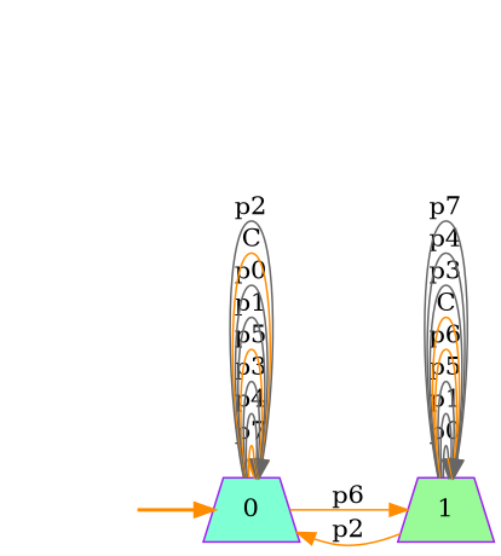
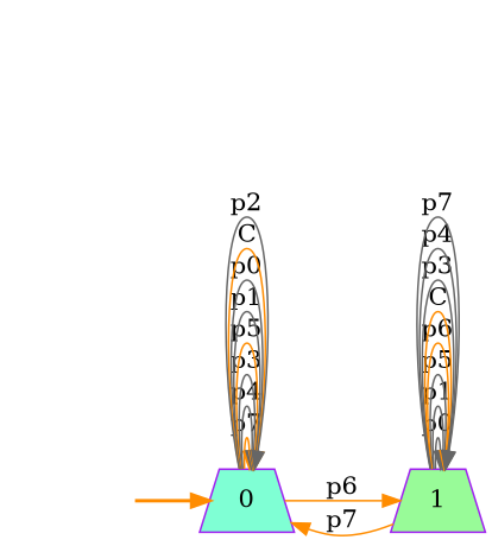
  digraph {
    rankdir=LR
    node [style=filled color=purple shape=trapezium]
    edge [color=gray40]
    fake0 [style=invisible color="" shape=""]
    n2 [fillcolor=aquamarine label=0 root=true]
    n3 [fillcolor=palegreen label=1]
    fake0 -> n2 [color=darkorange style=bold]
    n2 -> n2 [color=darkorange label=p7]
    n2 -> n2 [label=p4]
    n2 -> n2 [label=p3]
    n2 -> n2 [color=darkorange label=p5]
    n2 -> n2 [label=p1]
    n2 -> n2 [label=p0]
    n2 -> n2 [color=darkorange label=C]
    n2 -> n2 [label=p2]
    n2 -> n3 [color=darkorange label=p6]
-   n3 -> n2 [color=darkorange label=p2]
+   n3 -> n2 [color=darkorange label=p7]
    n3 -> n3 [label=p0]
    n3 -> n3 [label=p1]
    n3 -> n3 [label=p5]
    n3 -> n3 [color=darkorange label=p6]
    n3 -> n3 [color=darkorange label=C]
    n3 -> n3 [label=p3]
    n3 -> n3 [label=p4]
    n3 -> n3 [label=p7]
  }
